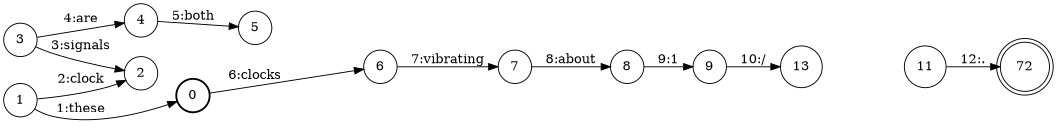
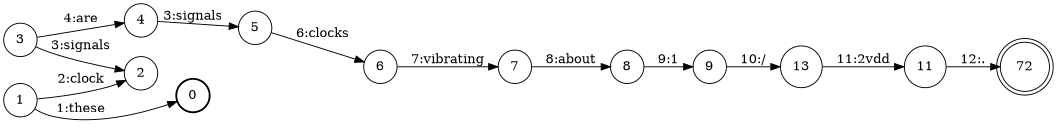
  digraph {
    nodesep=0.25
    rankdir=LR
    ranksep=0.4
    node [fontsize=14 shape=circle style=solid]
    edge [fontsize=14]
    n1 [label=0 style=bold]
    n2 [label=1]
    n3 [label=2]
    n4 [label=3]
    n5 [label=4]
    n6 [label=5]
    n7 [label=6]
    n8 [label=7]
    n9 [label=8]
    n10 [label=9]
    n11 [label=13]
    n12 [label=11]
    n13 [label=72 shape=doublecircle]
    n2 -> n1 [label="1:these"]
    n2 -> n3 [label="2:clock"]
    n4 -> n3 [label="3:signals"]
    n4 -> n5 [label="4:are"]
-   n5 -> n6 [label="5:both"]
-   n1 -> n7 [label="6:clocks"]
+   n5 -> n6 [label="3:signals"]
+   n6 -> n7 [label="6:clocks"]
    n7 -> n8 [label="7:vibrating"]
    n8 -> n9 [label="8:about"]
    n9 -> n10 [label="9:1"]
    n10 -> n11 [label="10:/"]
+   n11 -> n12 [label="11:2vdd"]
    n12 -> n13 [label="12:."]
  }
